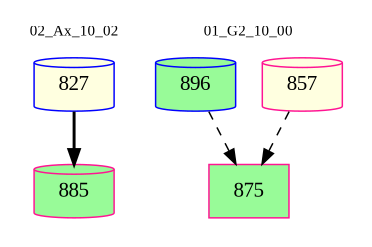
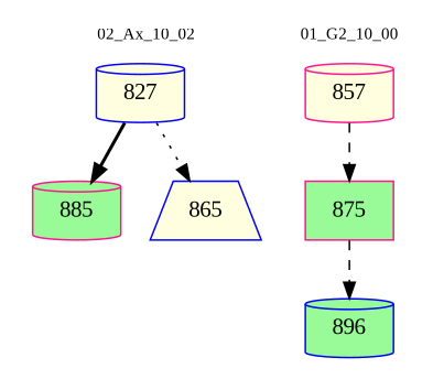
  digraph {
    fontname="Liberation Serif"
    node [color=blue fillcolor=lightyellow fontname="Liberation Serif" shape=cylinder style=filled]
    edge [color=black fontname="Liberation Serif" style=dashed]
    n1 [label=827]
    n2 [color=deeppink fillcolor=palegreen label=885]
+   n3 [label=865 shape=trapezium]
    n4 [color=deeppink fillcolor=palegreen label=875 shape=box]
    n5 [color=deeppink label=857]
    n6 [fillcolor=palegreen label=896]
    subgraph cluster_1 {
      color=white
      fontsize=10
      label="02_Ax_10_02"
      n1
      n2
+     n3
    }
    subgraph cluster_2 {
      color=white
      fontsize=10
      label="01_G2_10_00"
      n4
      n5
      n6
    }
    n1 -> n2 [style=bold]
-   n6 -> n4
+   n1 -> n3 [style=dotted]
+   n4 -> n6
    n5 -> n4
  }
